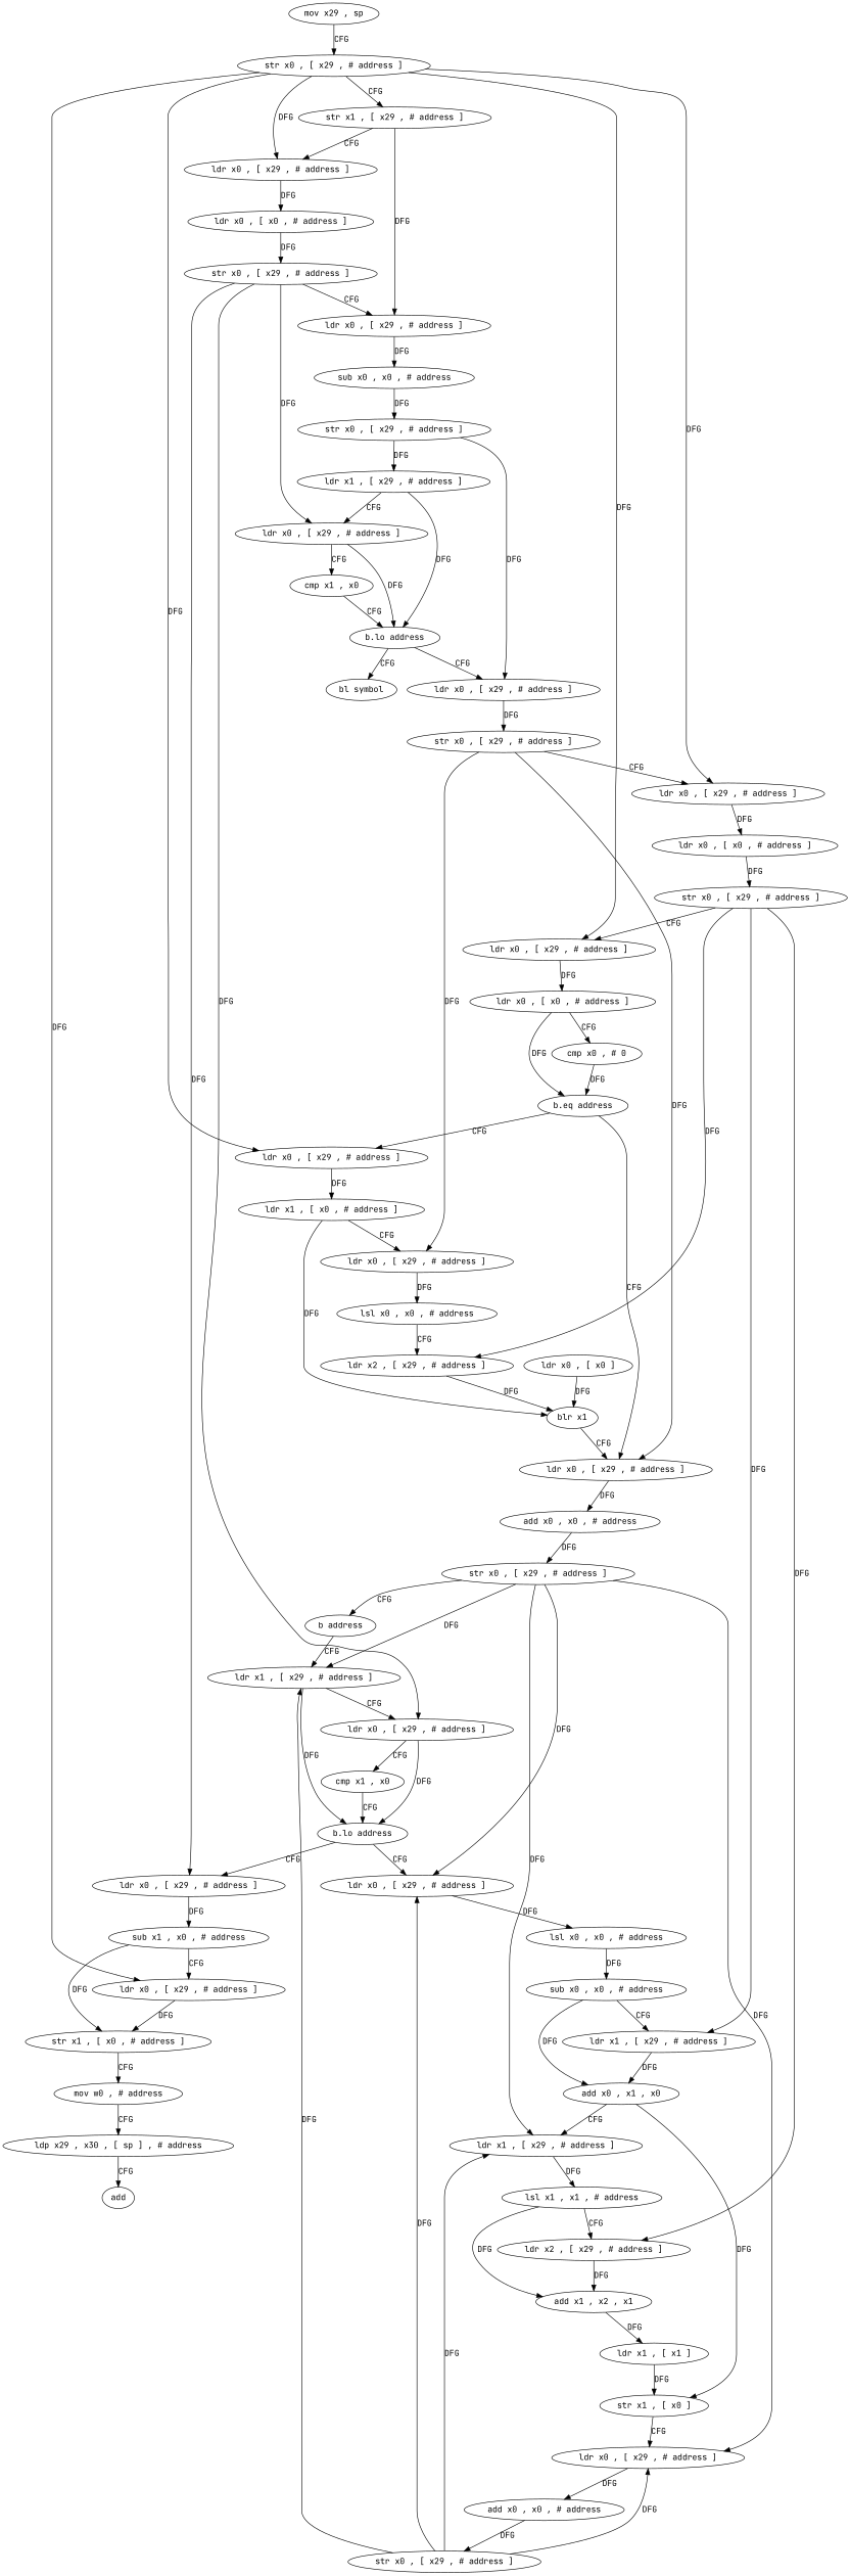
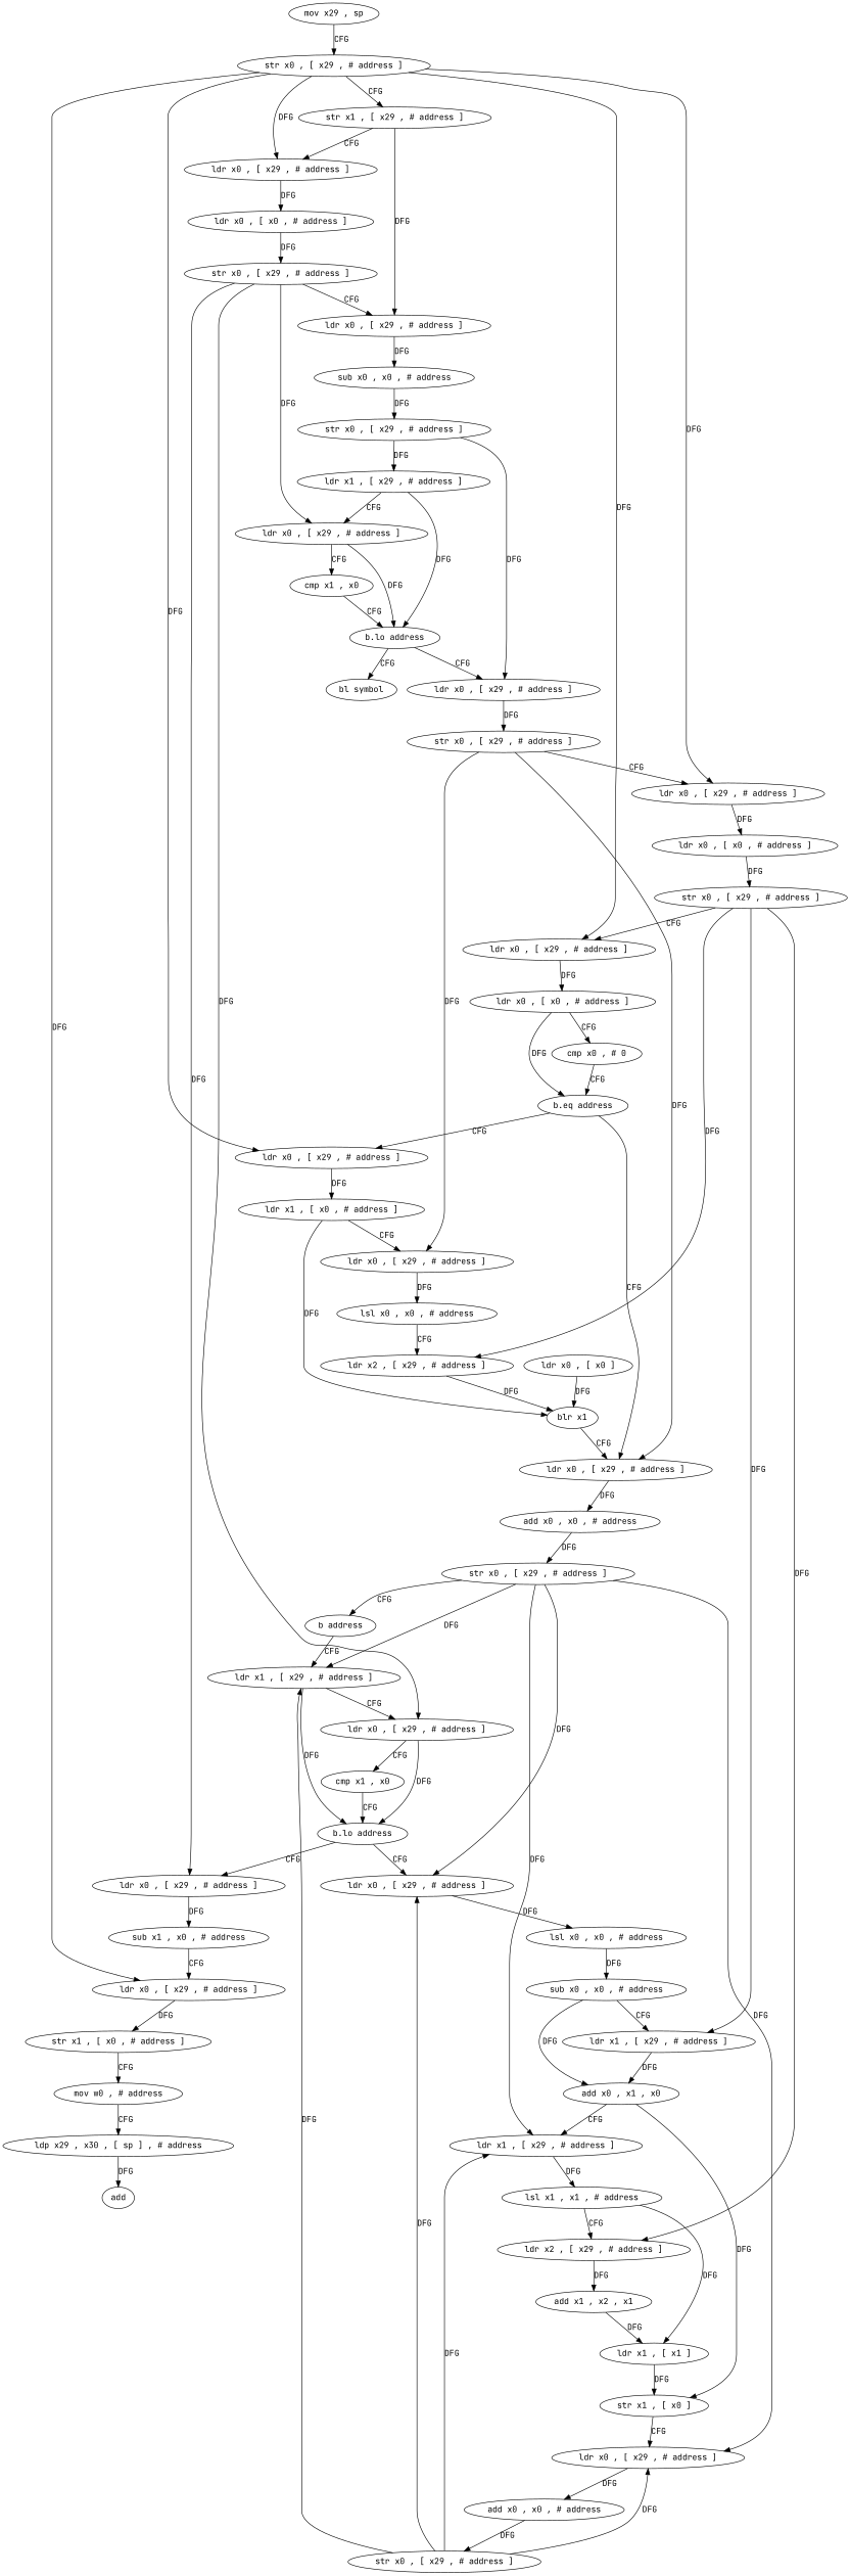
  digraph {
    fontname="JetBrains Mono"
    node [fontname="JetBrains Mono"]
    edge [fontname="JetBrains Mono"]
    n1 [label="mov x29 , sp"]
    n2 [label="str x0 , [ x29 , # address ]"]
    n3 [label="str x1 , [ x29 , # address ]"]
    n4 [label="ldr x0 , [ x29 , # address ]"]
    n5 [label="ldr x0 , [ x29 , # address ]"]
    n6 [label="ldr x0 , [ x29 , # address ]"]
    n7 [label="ldr x0 , [ x29 , # address ]"]
    n8 [label="ldr x0 , [ x29 , # address ]"]
    n9 [label="ldr x0 , [ x29 , # address ]"]
    n10 [label="ldr x0 , [ x0 , # address ]"]
    n11 [label="ldr x0 , [ x0 , # address ]"]
    n12 [label="ldr x0 , [ x0 , # address ]"]
    n13 [label="ldr x1 , [ x0 , # address ]"]
    n14 [label="str x1 , [ x0 , # address ]"]
    n15 [label="sub x0 , x0 , # address"]
    n16 [label="str x0 , [ x29 , # address ]"]
    n17 [label="ldr x0 , [ x29 , # address ]"]
    n18 [label="ldr x0 , [ x29 , # address ]"]
    n19 [label="ldr x0 , [ x29 , # address ]"]
    n20 [label="b.lo address"]
    n21 [label="cmp x1 , x0"]
    n22 [label="b.lo address"]
    n23 [label="cmp x1 , x0"]
    n24 [label="sub x1 , x0 , # address"]
    n25 [label="str x0 , [ x29 , # address ]"]
    n26 [label="ldr x1 , [ x29 , # address ]"]
    n27 [label="ldr x0 , [ x29 , # address ]"]
    n28 [label="str x0 , [ x29 , # address ]"]
    n29 [label="bl symbol"]
    n30 [label="ldr x0 , [ x29 , # address ]"]
    n31 [label="ldr x0 , [ x29 , # address ]"]
    n32 [label="add x0 , x0 , # address"]
    n33 [label="lsl x0 , x0 , # address"]
    n34 [label="str x0 , [ x29 , # address ]"]
    n35 [label="ldr x2 , [ x29 , # address ]"]
    n36 [label="ldr x1 , [ x29 , # address ]"]
    n37 [label="ldr x2 , [ x29 , # address ]"]
    n38 [label="blr x1"]
    n39 [label="add x0 , x1 , x0"]
    n40 [label="add x1 , x2 , x1"]
    n41 [label="cmp x0 , # 0"]
    n42 [label="b.eq address"]
    n43 [label="str x0 , [ x29 , # address ]"]
    n44 [label="b address"]
    n45 [label="ldr x1 , [ x29 , # address ]"]
    n46 [label="ldr x0 , [ x29 , # address ]"]
    n47 [label="ldr x1 , [ x29 , # address ]"]
    n48 [label="ldr x0 , [ x29 , # address ]"]
    n49 [label="lsl x0 , x0 , # address"]
    n50 [label="lsl x1 , x1 , # address"]
    n51 [label="add x0 , x0 , # address"]
    n52 [label="ldr x0 , [ x0 ]"]
    n53 [label="sub x0 , x0 , # address"]
    n54 [label="str x1 , [ x0 ]"]
    n55 [label="ldr x1 , [ x1 ]"]
    n56 [label="str x0 , [ x29 , # address ]"]
    n57 [label="mov w0 , # address"]
    n58 [label="ldp x29 , x30 , [ sp ] , # address"]
    n59 [label=add]
    n1 -> n2 [label=CFG]
    n2 -> n3 [label=CFG]
    n2 -> n4 [label=DFG]
    n2 -> n5 [label=DFG]
    n2 -> n6 [label=DFG]
    n2 -> n7 [label=DFG]
    n2 -> n8 [label=DFG]
    n3 -> n4 [label=CFG]
    n3 -> n9 [label=DFG]
    n4 -> n10 [label=DFG]
    n5 -> n11 [label=DFG]
    n6 -> n12 [label=DFG]
    n7 -> n13 [label=DFG]
    n8 -> n14 [label=DFG]
    n9 -> n15 [label=DFG]
    n10 -> n16 [label=DFG]
    n11 -> n34 [label=DFG]
    n12 -> n41 [label=CFG]
    n12 -> n42 [label=DFG]
    n13 -> n31 [label=CFG]
    n13 -> n38 [label=DFG]
    n14 -> n57 [label=CFG]
    n15 -> n25 [label=DFG]
    n16 -> n9 [label=CFG]
    n16 -> n17 [label=DFG]
    n16 -> n18 [label=DFG]
    n16 -> n19 [label=DFG]
    n17 -> n20 [label=DFG]
    n17 -> n21 [label=CFG]
    n18 -> n22 [label=DFG]
    n18 -> n23 [label=CFG]
    n19 -> n24 [label=DFG]
    n20 -> n27 [label=CFG]
    n20 -> n29 [label=CFG]
    n21 -> n20 [label=CFG]
    n22 -> n19 [label=CFG]
    n22 -> n46 [label=CFG]
    n23 -> n22 [label=CFG]
    n24 -> n8 [label=CFG]
-   n24 -> n14 [label=DFG]
    n25 -> n26 [label=DFG]
    n25 -> n27 [label=DFG]
    n26 -> n17 [label=CFG]
    n26 -> n20 [label=DFG]
    n27 -> n28 [label=DFG]
    n28 -> n5 [label=CFG]
    n28 -> n30 [label=DFG]
    n28 -> n31 [label=DFG]
    n30 -> n32 [label=DFG]
    n31 -> n33 [label=DFG]
    n32 -> n43 [label=DFG]
    n33 -> n35 [label=CFG]
    n34 -> n6 [label=CFG]
    n34 -> n35 [label=DFG]
    n34 -> n36 [label=DFG]
    n34 -> n37 [label=DFG]
    n35 -> n38 [label=DFG]
    n36 -> n39 [label=DFG]
    n37 -> n40 [label=DFG]
    n38 -> n30 [label=CFG]
    n39 -> n47 [label=CFG]
    n39 -> n54 [label=DFG]
    n40 -> n55 [label=DFG]
-   n41 -> n42 [label=DFG]
+   n41 -> n42 [label=CFG]
    n42 -> n7 [label=CFG]
    n42 -> n30 [label=CFG]
    n43 -> n44 [label=CFG]
    n43 -> n45 [label=DFG]
    n43 -> n46 [label=DFG]
    n43 -> n47 [label=DFG]
    n43 -> n48 [label=DFG]
    n44 -> n45 [label=CFG]
    n45 -> n18 [label=CFG]
    n45 -> n22 [label=DFG]
    n46 -> n49 [label=DFG]
    n47 -> n50 [label=DFG]
    n48 -> n51 [label=DFG]
    n49 -> n53 [label=DFG]
    n50 -> n37 [label=CFG]
-   n50 -> n40 [label=DFG]
+   n50 -> n55 [label=DFG]
    n51 -> n56 [label=DFG]
    n52 -> n38 [label=DFG]
    n53 -> n36 [label=CFG]
    n53 -> n39 [label=DFG]
    n54 -> n48 [label=CFG]
    n55 -> n54 [label=DFG]
    n56 -> n45 [label=DFG]
    n56 -> n46 [label=DFG]
    n56 -> n47 [label=DFG]
    n56 -> n48 [label=DFG]
    n57 -> n58 [label=CFG]
-   n58 -> n59 [label=CFG]
+   n58 -> n59 [label=DFG]
  }
